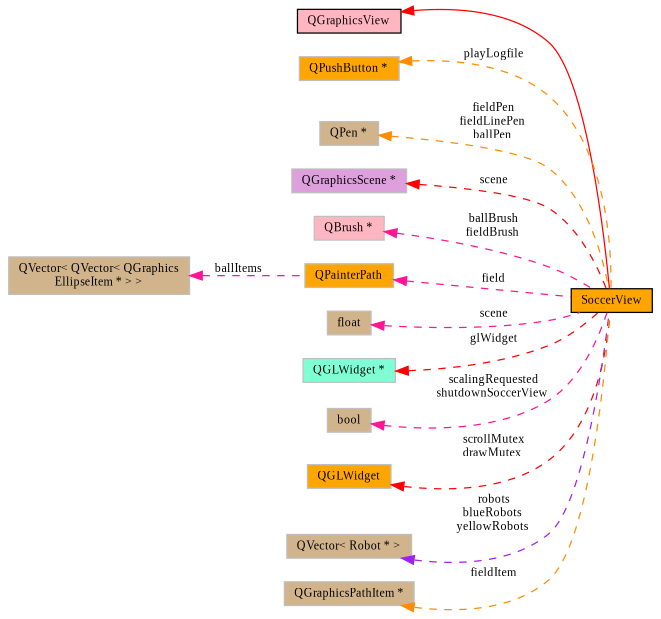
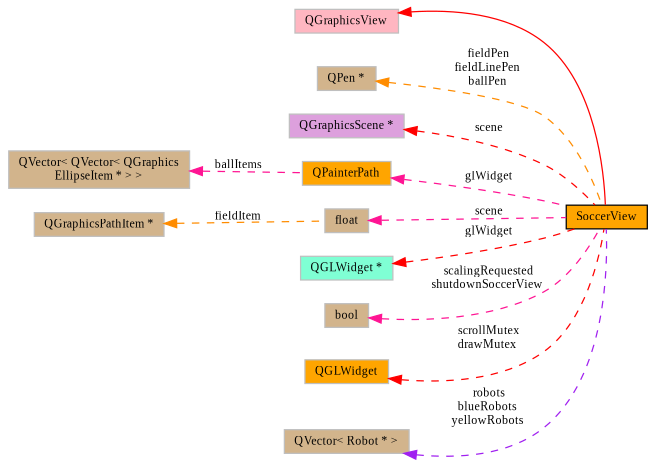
  digraph {
    fontname="Liberation Serif"
    rankdir=LR
    node [color=grey75 fillcolor=tan fontname="Liberation Serif" fontsize=10 shape=record style=filled]
    edge [color=deeppink dir=back fontname="Liberation Serif" fontsize=10 labelfontname=Helvetica labelfontsize=10 style=dashed]
    n1 [color=black fillcolor=orange fontcolor=black height=0.2 label=SoccerView width=0.4]
-   n2 [color=black fillcolor=lightpink height=0.2 label=QGraphicsView width=0.4]
-   n3 [fillcolor=orange height=0.2 label="QPushButton *" width=0.4]
+   n2 [fillcolor=lightpink height=0.2 label=QGraphicsView width=0.4]
    n4 [height=0.2 label="QPen *" width=0.4]
    n5 [fillcolor=plum height=0.2 label="QGraphicsScene *" width=0.4]
-   n6 [fillcolor=lightpink height=0.2 label="QBrush *" width=0.4]
    n7 [height=0.2 label="QVector\< QVector\< QGraphics\lEllipseItem * \> \>" width=0.4]
    n8 [fillcolor=orange height=0.2 label=QPainterPath width=0.4]
    n9 [height=0.2 label=float width=0.4]
    n10 [fillcolor=aquamarine height=0.2 label="QGLWidget *" width=0.4]
    n11 [height=0.2 label=bool width=0.4]
    n12 [fillcolor=orange height=0.2 label=QGLWidget width=0.4]
    n13 [height=0.2 label="QVector\< Robot * \>" width=0.4]
    n14 [height=0.2 label="QGraphicsPathItem *" width=0.4]
    n2 -> n1 [color=red style=solid]
-   n3 -> n1 [color=darkorange label=" playLogfile"]
    n4 -> n1 [color=darkorange label=" fieldPen\nfieldLinePen\nballPen"]
    n5 -> n1 [color=red label=" scene"]
-   n6 -> n1 [label=" ballBrush\nfieldBrush"]
    n7 -> n8 [label=" ballItems"]
-   n8 -> n1 [label=" field"]
+   n8 -> n1 [label=" glWidget"]
    n9 -> n1 [label=" scene"]
    n10 -> n1 [color=red label=" glWidget"]
    n11 -> n1 [label=" scalingRequested\nshutdownSoccerView"]
    n12 -> n1 [color=red label=" scrollMutex\ndrawMutex"]
    n13 -> n1 [color=purple label=" robots\nblueRobots\nyellowRobots"]
-   n14 -> n1 [color=darkorange label=" fieldItem"]
+   n14 -> n9 [color=darkorange label=" fieldItem"]
  }
